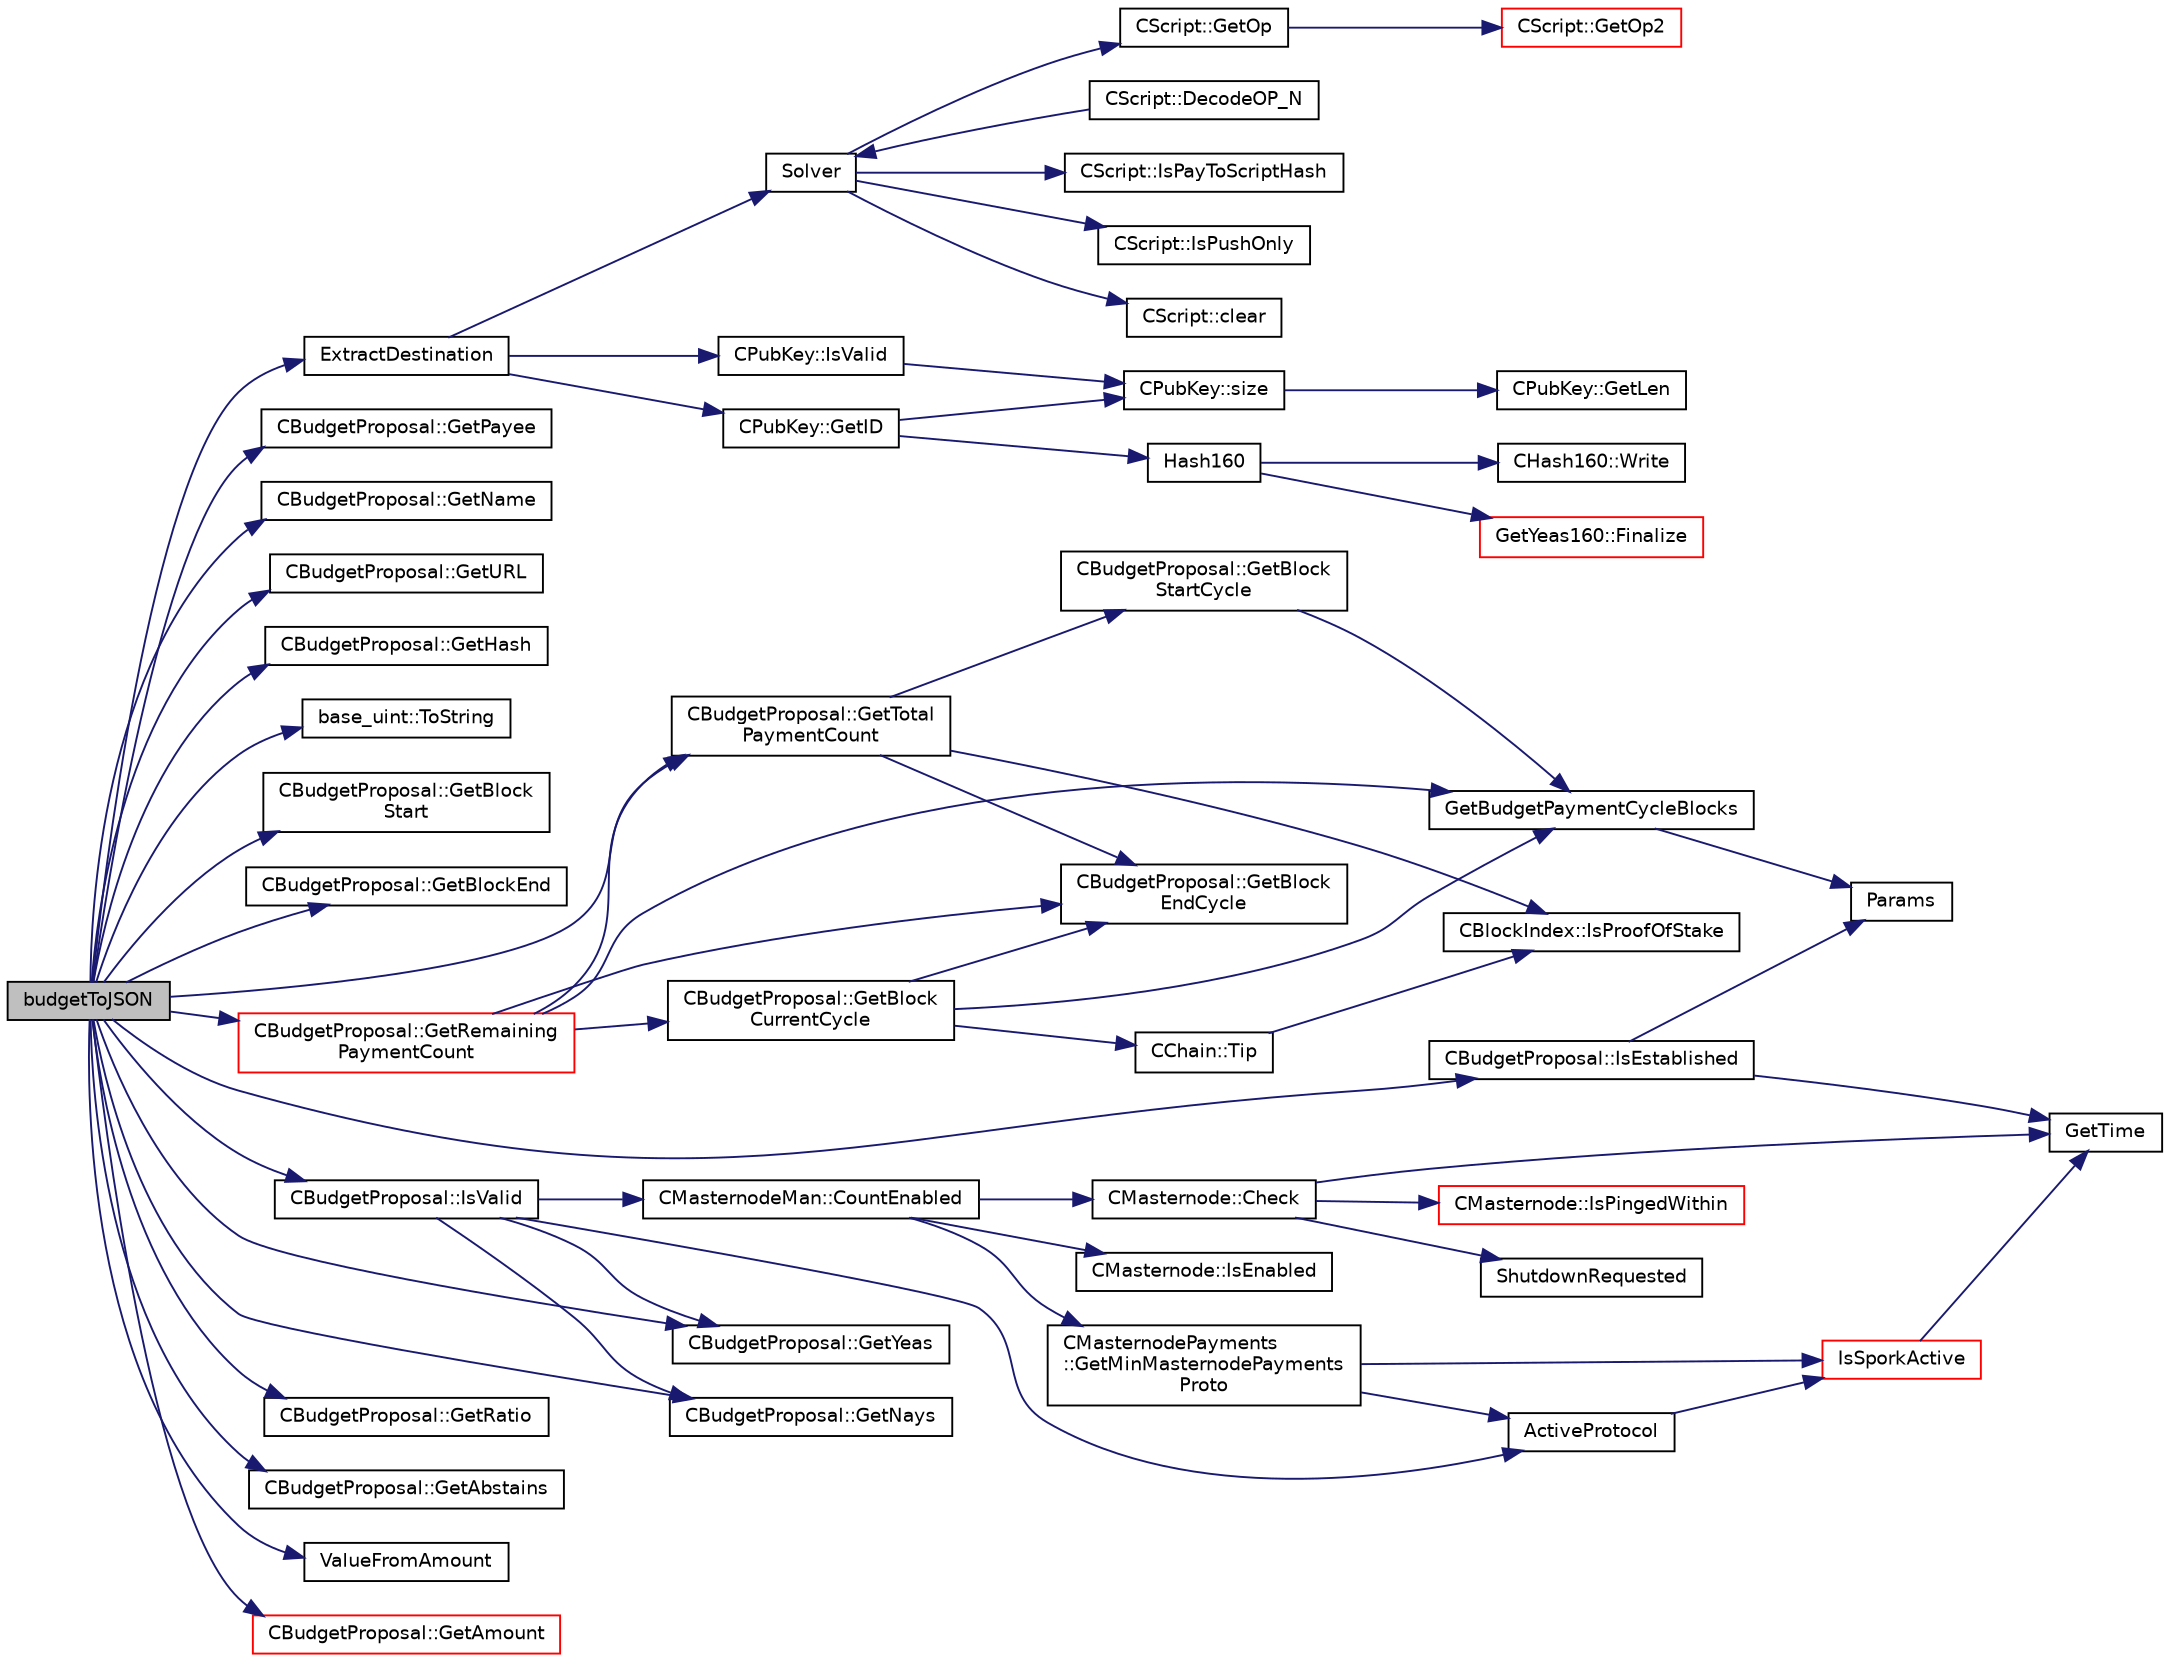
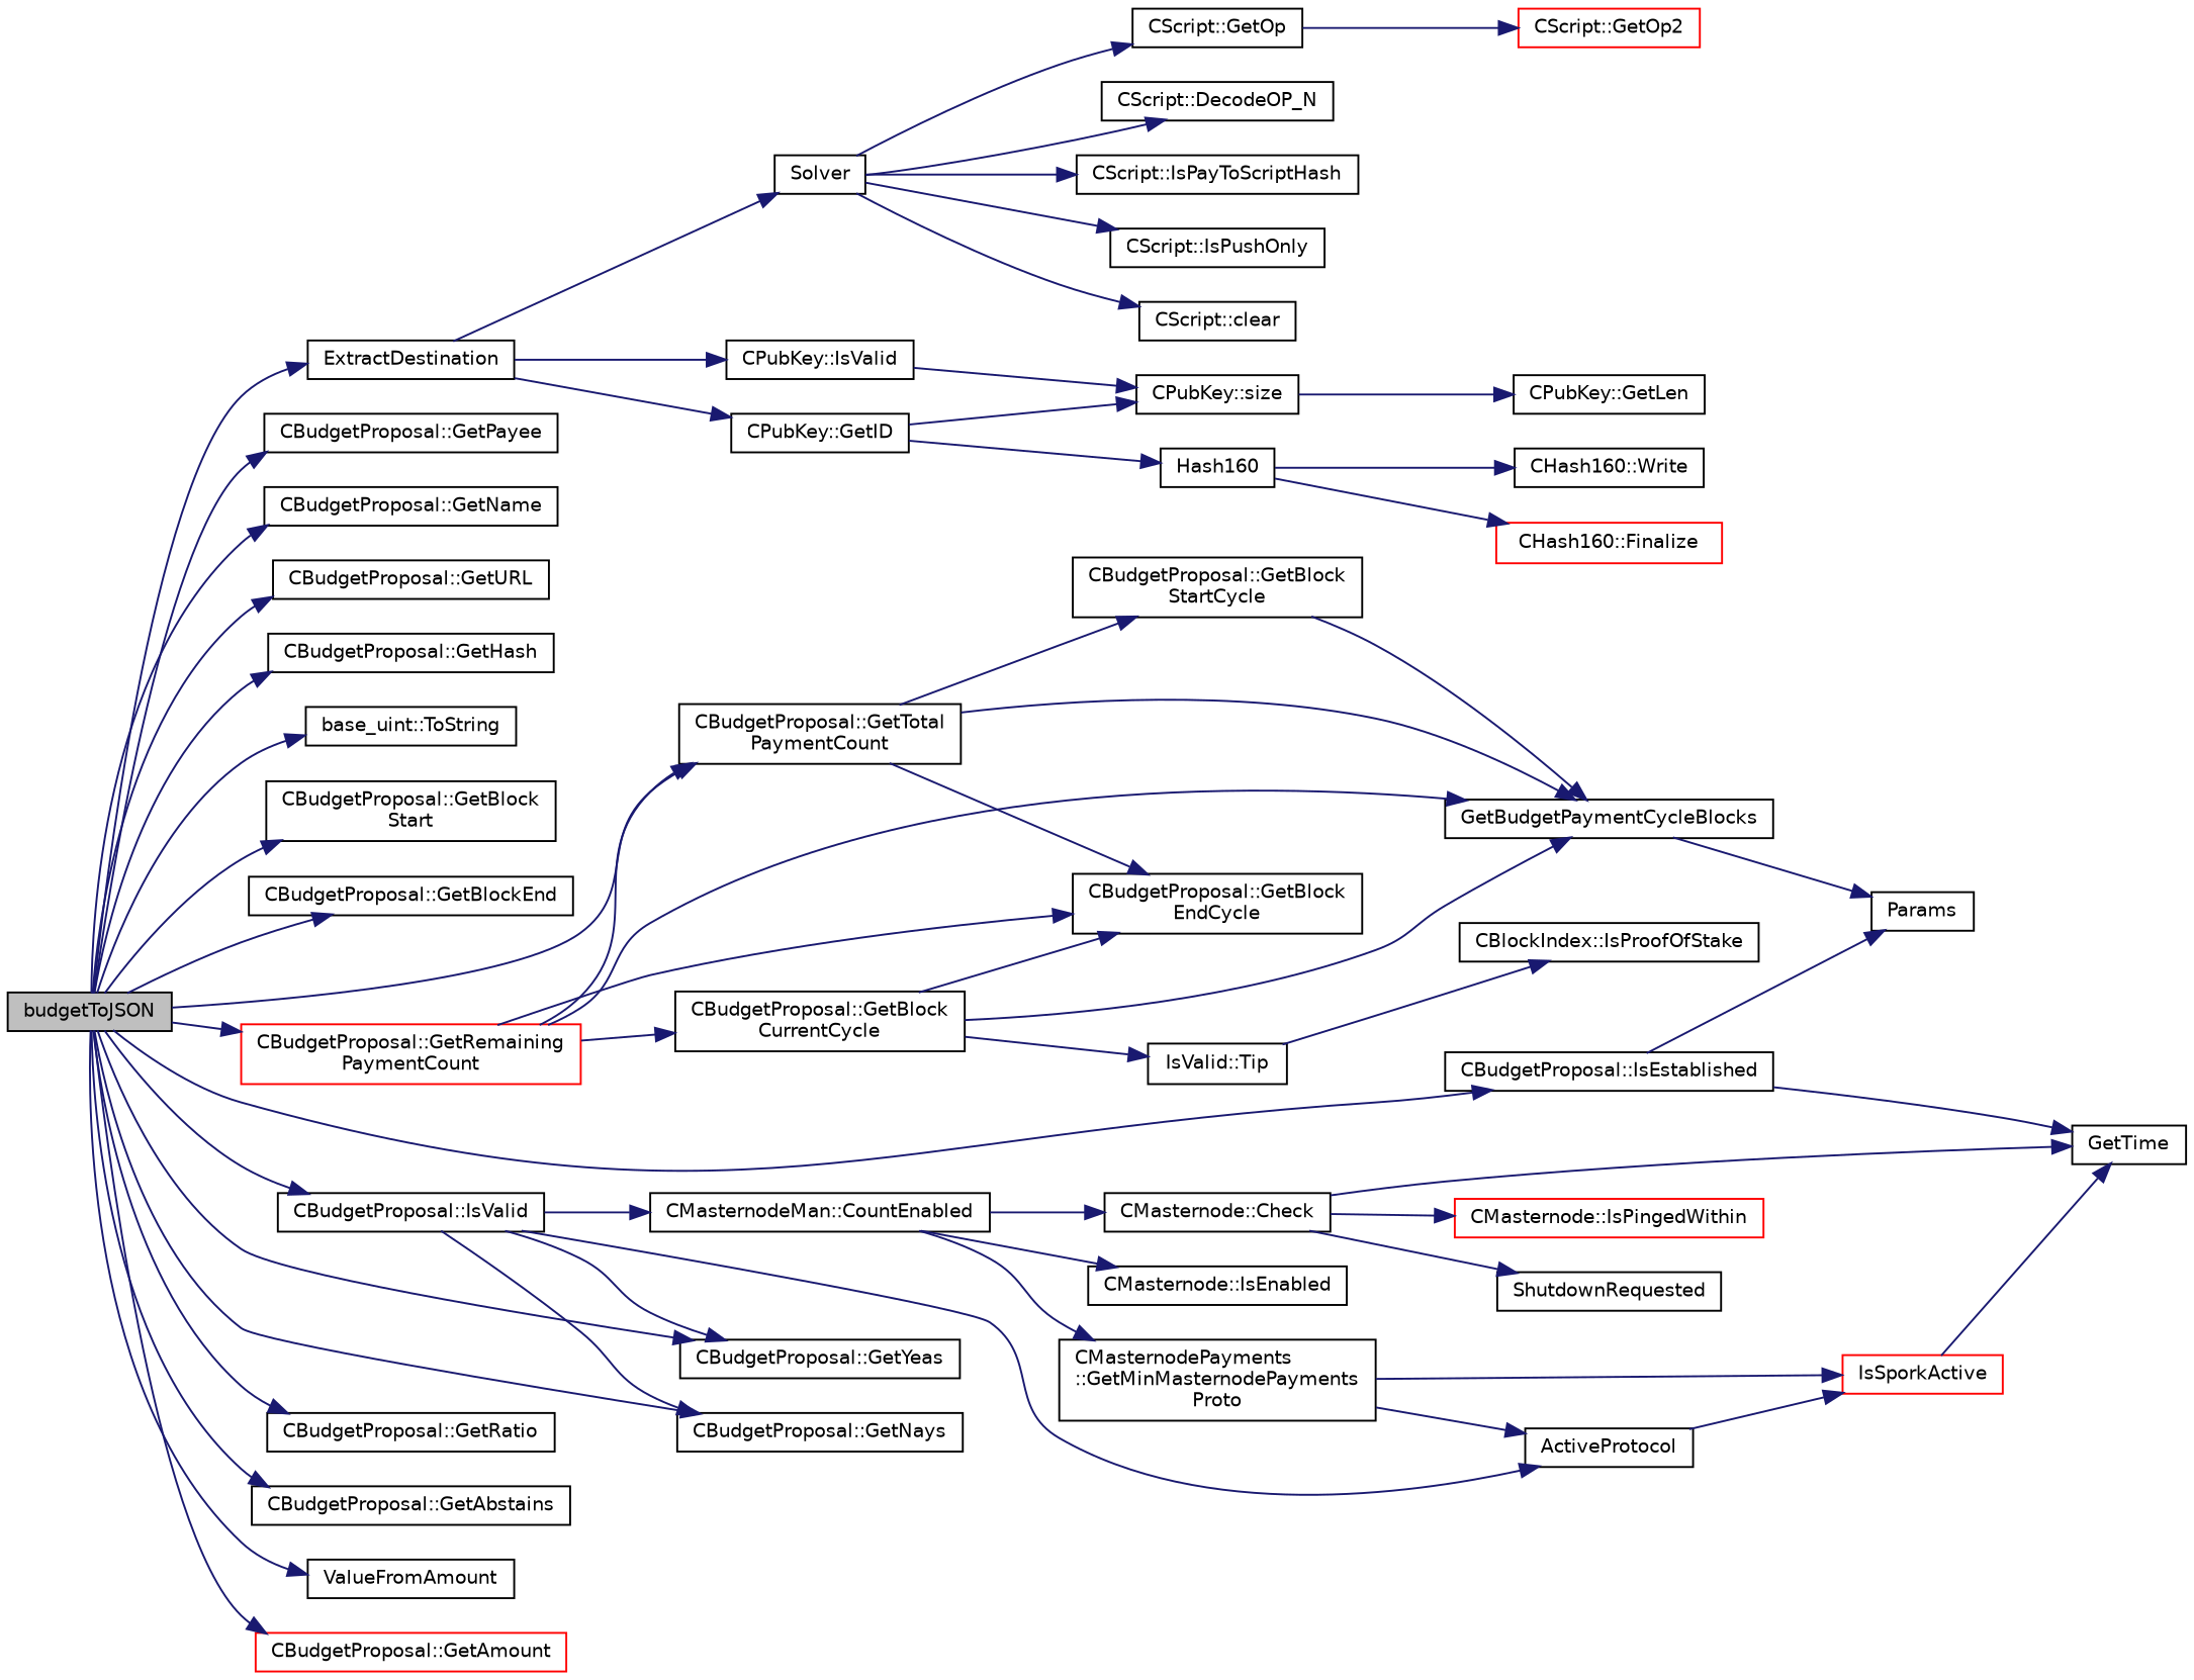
  digraph {
    rankdir=LR
    node [color=black fillcolor=white fontname=Helvetica fontsize=10 shape=record style=filled]
    edge [color=midnightblue fontname=Helvetica fontsize=10 labelfontname=Helvetica labelfontsize=10 style=solid]
    n1 [fillcolor=grey75 fontcolor=black height=0.2 label=budgetToJSON width=0.4]
    n2 [height=0.2 label=ExtractDestination width=0.4]
    n3 [height=0.2 label="CBudgetProposal::GetPayee" width=0.4]
    n4 [height=0.2 label="CBudgetProposal::GetName" width=0.4]
    n5 [height=0.2 label="CBudgetProposal::GetURL" width=0.4]
    n6 [height=0.2 label="CBudgetProposal::GetHash" width=0.4]
    n7 [height=0.2 label="base_uint::ToString" width=0.4]
    n8 [height=0.2 label="CBudgetProposal::GetBlock\lStart" width=0.4]
    n9 [height=0.2 label="CBudgetProposal::GetBlockEnd" width=0.4]
    n10 [height=0.2 label="CBudgetProposal::GetTotal\lPaymentCount" width=0.4]
    n11 [color=red height=0.2 label="CBudgetProposal::GetRemaining\lPaymentCount" width=0.4]
    n12 [height=0.2 label="CBudgetProposal::GetRatio" width=0.4]
    n13 [height=0.2 label="CBudgetProposal::GetYeas" width=0.4]
    n14 [height=0.2 label="CBudgetProposal::GetNays" width=0.4]
    n15 [height=0.2 label="CBudgetProposal::GetAbstains" width=0.4]
    n16 [height=0.2 label=ValueFromAmount width=0.4]
    n17 [color=red height=0.2 label="CBudgetProposal::GetAmount" width=0.4]
    n18 [height=0.2 label="CBudgetProposal::IsEstablished" width=0.4]
    n19 [height=0.2 label="CBudgetProposal::IsValid" width=0.4]
    n20 [height=0.2 label=Solver width=0.4]
    n21 [height=0.2 label="CPubKey::IsValid" width=0.4]
    n22 [height=0.2 label="CPubKey::GetID" width=0.4]
    n23 [height=0.2 label="CBudgetProposal::GetBlock\lEndCycle" width=0.4]
    n24 [height=0.2 label="CBudgetProposal::GetBlock\lStartCycle" width=0.4]
    n25 [height=0.2 label=GetBudgetPaymentCycleBlocks width=0.4]
    n26 [height=0.2 label="CBudgetProposal::GetBlock\lCurrentCycle" width=0.4]
    n27 [height=0.2 label=Params width=0.4]
    n28 [height=0.2 label=GetTime width=0.4]
    n29 [height=0.2 label="CMasternodeMan::CountEnabled" width=0.4]
    n30 [height=0.2 label=ActiveProtocol width=0.4]
    n31 [height=0.2 label="CScript::IsPayToScriptHash" width=0.4]
    n32 [height=0.2 label="CScript::IsPushOnly" width=0.4]
    n33 [height=0.2 label="CScript::clear" width=0.4]
    n34 [height=0.2 label="CScript::GetOp" width=0.4]
    n35 [height=0.2 label="CScript::DecodeOP_N" width=0.4]
    n36 [height=0.2 label="CPubKey::size" width=0.4]
    n37 [height=0.2 label=Hash160 width=0.4]
    n38 [color=red height=0.2 label="CScript::GetOp2" width=0.4]
    n39 [height=0.2 label="CPubKey::GetLen" width=0.4]
    n40 [height=0.2 label="CHash160::Write" width=0.4]
-   n41 [color=red height=0.2 label="GetYeas160::Finalize" width=0.4]
-   n42 [height=0.2 label="CChain::Tip" width=0.4]
+   n41 [color=red height=0.2 label="CHash160::Finalize" width=0.4]
+   n42 [height=0.2 label="IsValid::Tip" width=0.4]
    n43 [height=0.2 label="CBlockIndex::IsProofOfStake" width=0.4]
    n44 [height=0.2 label="CMasternodePayments\l::GetMinMasternodePayments\lProto" width=0.4]
    n45 [height=0.2 label="CMasternode::Check" width=0.4]
    n46 [height=0.2 label="CMasternode::IsEnabled" width=0.4]
    n47 [color=red height=0.2 label=IsSporkActive width=0.4]
    n48 [height=0.2 label=ShutdownRequested width=0.4]
    n49 [color=red height=0.2 label="CMasternode::IsPingedWithin" width=0.4]
    n1 -> n2
    n1 -> n3
    n1 -> n4
    n1 -> n5
    n1 -> n6
    n1 -> n7
    n1 -> n8
    n1 -> n9
    n1 -> n10
    n1 -> n11
    n1 -> n12
    n1 -> n13
    n1 -> n14
    n1 -> n15
    n1 -> n16
    n1 -> n17
    n1 -> n18
    n1 -> n19
    n2 -> n20
    n2 -> n21
    n2 -> n22
    n10 -> n23
    n10 -> n24
-   n10 -> n43
+   n10 -> n25
    n11 -> n10
    n11 -> n23
    n11 -> n25
    n11 -> n26
    n18 -> n27
    n18 -> n28
    n19 -> n13
    n19 -> n14
    n19 -> n29
    n19 -> n30
    n20 -> n31
    n20 -> n32
    n20 -> n33
    n20 -> n34
-   n35 -> n20
+   n20 -> n35
    n21 -> n36
    n22 -> n36
    n22 -> n37
    n24 -> n25
    n25 -> n27
    n26 -> n23
    n26 -> n25
    n26 -> n42
    n29 -> n44
    n29 -> n45
    n29 -> n46
    n30 -> n47
    n34 -> n38
    n36 -> n39
    n37 -> n40
    n37 -> n41
    n42 -> n43
    n44 -> n30
    n44 -> n47
    n45 -> n28
    n45 -> n48
    n45 -> n49
    n47 -> n28
  }
